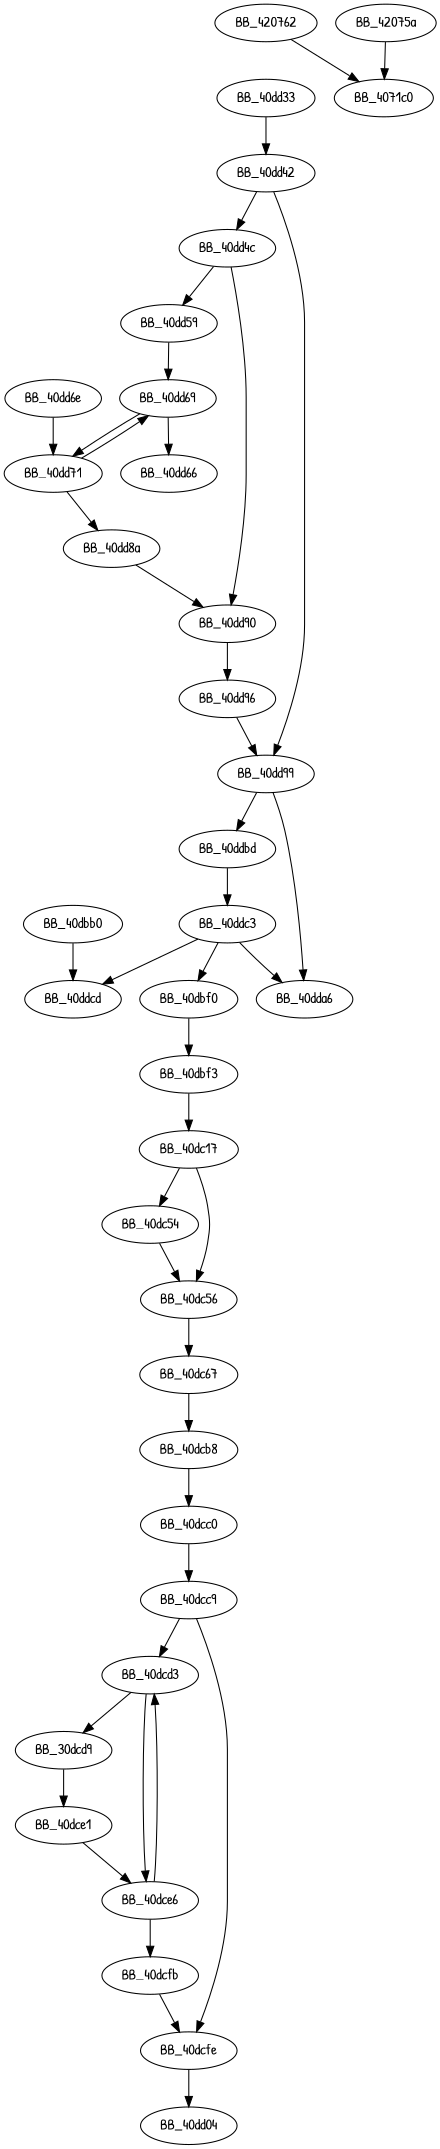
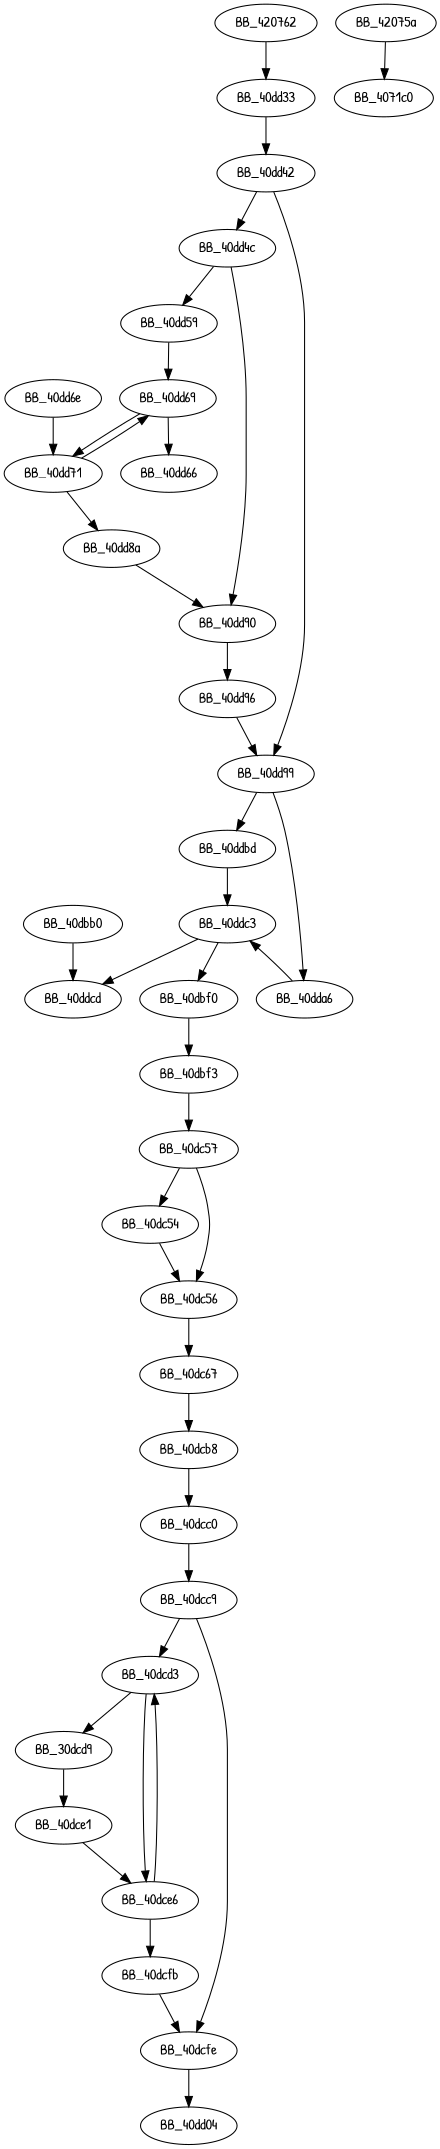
  digraph {
    fontname="Patrick Hand"
    node [fontname="Patrick Hand"]
    edge [fontname="Patrick Hand"]
    BB_40dbb0
    BB_40ddcd
    BB_40dbf3
-   BB_40dc17
+   BB_40dc17 [label=BB_40dc57]
    BB_40dc54
    BB_40dc56
    BB_40dbf0
    BB_40dc67
    BB_40dcb8
    BB_40dcc0
    BB_40dcc9
    BB_40dcd3
    BB_40dcfe
    n14 [label=BB_30dcd9]
    BB_40dce6
    BB_40dd04
    n17 [label=BB_40dd33]
    BB_40dd42
    BB_40dce1
    BB_40dcfb
    BB_40dd4c
    BB_40dd99
    BB_40dd59
    BB_40dd90
    BB_40dda6
    BB_40ddbd
    n27 [label=BB_40dd69]
    BB_40dd96
    BB_40ddc3
    BB_40dd66
    BB_40dd71
    BB_40dd8a
    BB_40dd6e
    BB_42075a
    BB_4071c0
    BB_420762
    BB_40dbb0 -> BB_40ddcd
    BB_40dbf3 -> BB_40dc17
    BB_40dc17 -> BB_40dc54
    BB_40dc17 -> BB_40dc56
    BB_40dc54 -> BB_40dc56
    BB_40dc56 -> BB_40dc67
    BB_40dbf0 -> BB_40dbf3
    BB_40dc67 -> BB_40dcb8
    BB_40dcb8 -> BB_40dcc0
    BB_40dcc0 -> BB_40dcc9
    BB_40dcc9 -> BB_40dcd3
    BB_40dcc9 -> BB_40dcfe
    BB_40dcd3 -> n14
    BB_40dcd3 -> BB_40dce6
    BB_40dcfe -> BB_40dd04
    n14 -> BB_40dce1
    BB_40dce6 -> BB_40dcd3
    BB_40dce6 -> BB_40dcfb
    n17 -> BB_40dd42
    BB_40dd42 -> BB_40dd4c
    BB_40dd42 -> BB_40dd99
    BB_40dce1 -> BB_40dce6
    BB_40dcfb -> BB_40dcfe
    BB_40dd4c -> BB_40dd59
    BB_40dd4c -> BB_40dd90
    BB_40dd99 -> BB_40dda6
    BB_40dd99 -> BB_40ddbd
    BB_40dd59 -> n27
    BB_40dd90 -> BB_40dd96
-   BB_40ddc3 -> BB_40dda6
+   BB_40dda6 -> BB_40ddc3
    BB_40ddbd -> BB_40ddc3
    n27 -> BB_40dd66
    n27 -> BB_40dd71
    BB_40dd96 -> BB_40dd99
    BB_40ddc3 -> BB_40ddcd
    BB_40ddc3 -> BB_40dbf0
    BB_40dd71 -> n27
    BB_40dd71 -> BB_40dd8a
    BB_40dd8a -> BB_40dd90
    BB_40dd6e -> BB_40dd71
    BB_42075a -> BB_4071c0
-   BB_420762 -> BB_4071c0
+   BB_420762 -> n17
  }
